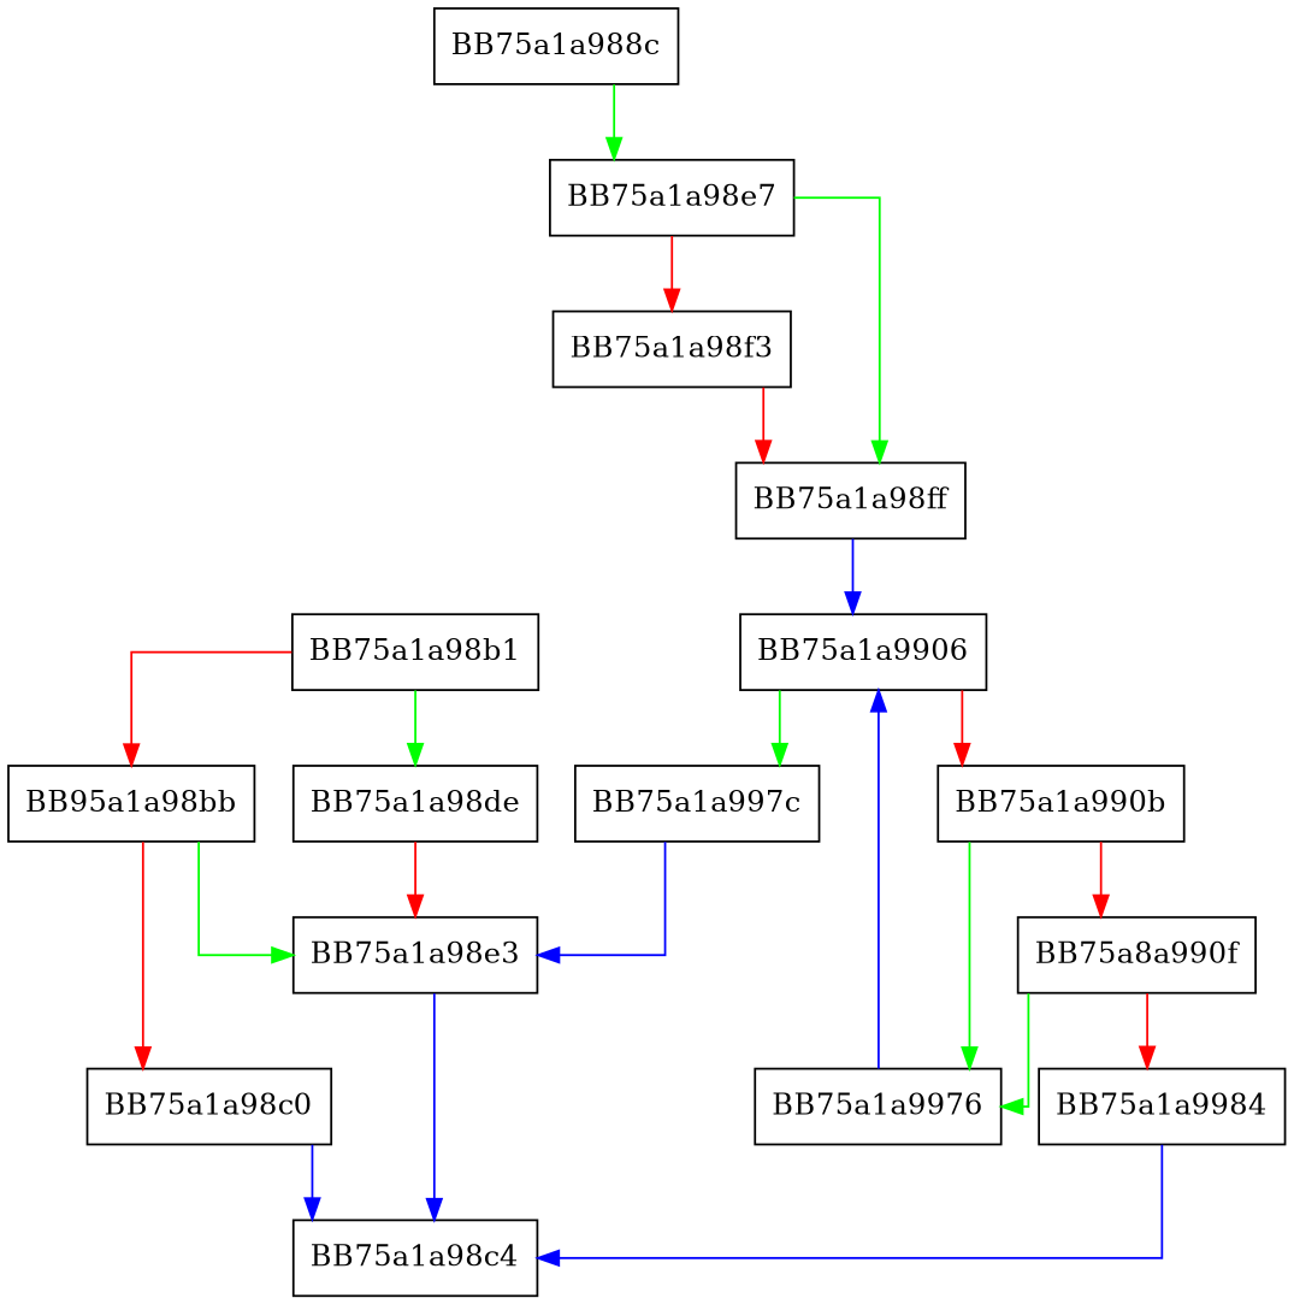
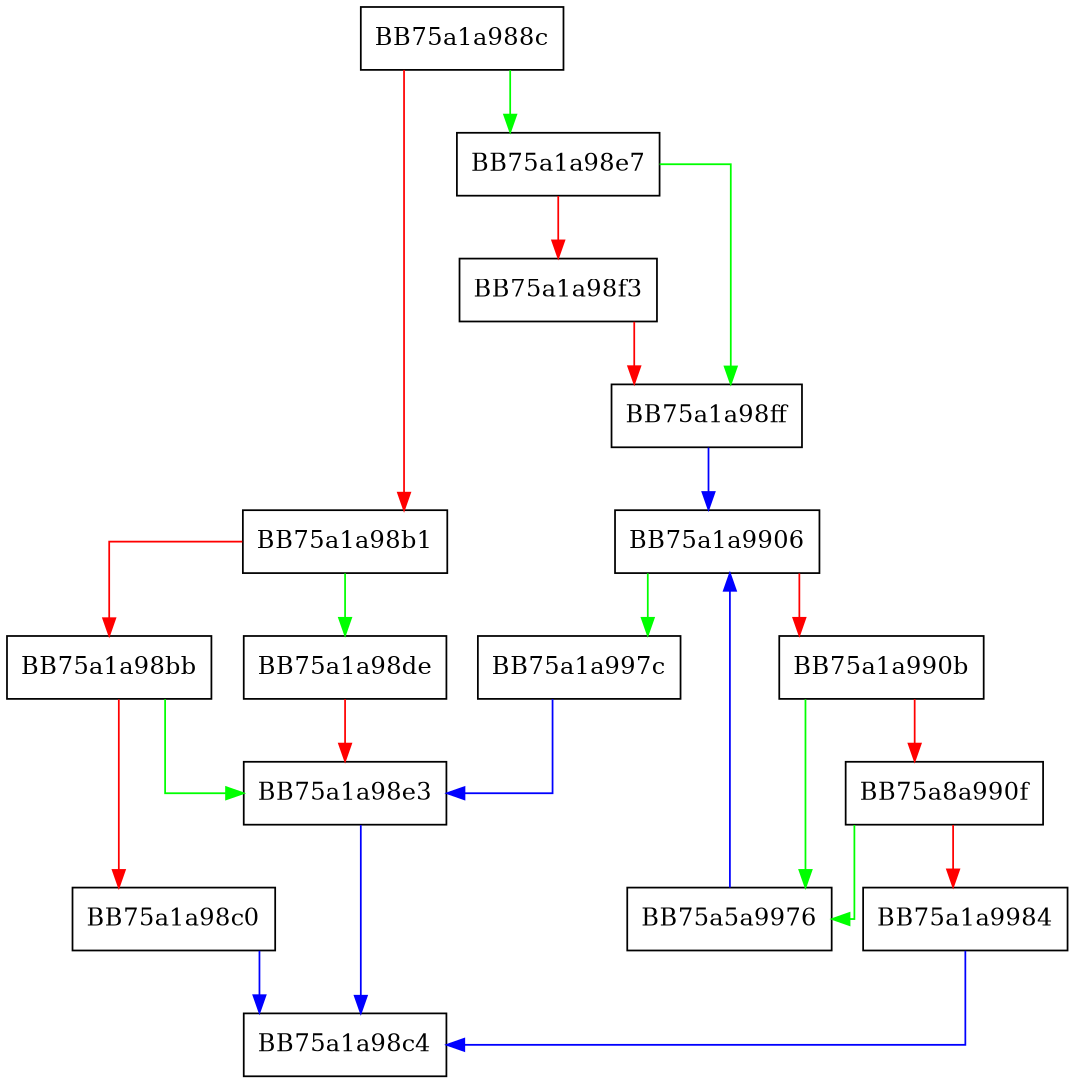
  digraph {
    splines=ortho
    node [shape=box]
    edge [color=red]
    BB75a1a988c
    BB75a1a98e7
    BB75a1a98b1
    BB75a1a98ff
    BB75a1a98f3
    BB75a1a98de
-   BB75a1a98bb [label=BB95a1a98bb]
+   BB75a1a98bb
    BB75a1a9906
    BB75a1a98e3
    BB75a1a98c0
    BB75a1a98c4
    BB75a1a997c
    BB75a1a990b
-   BB75a1a9976
+   BB75a1a9976 [label=BB75a5a9976]
    n15 [label=BB75a8a990f]
    n16 [label=BB75a1a9984]
    BB75a1a988c -> BB75a1a98e7 [color=green]
+   BB75a1a988c -> BB75a1a98b1
    BB75a1a98e7 -> BB75a1a98ff [color=green]
    BB75a1a98e7 -> BB75a1a98f3
    BB75a1a98b1 -> BB75a1a98de [color=green]
    BB75a1a98b1 -> BB75a1a98bb
    BB75a1a98ff -> BB75a1a9906 [color=blue]
    BB75a1a98f3 -> BB75a1a98ff
    BB75a1a98de -> BB75a1a98e3
    BB75a1a98bb -> BB75a1a98e3 [color=green]
    BB75a1a98bb -> BB75a1a98c0
    BB75a1a9906 -> BB75a1a997c [color=green]
    BB75a1a9906 -> BB75a1a990b
    BB75a1a98e3 -> BB75a1a98c4 [color=blue]
    BB75a1a98c0 -> BB75a1a98c4 [color=blue]
    BB75a1a997c -> BB75a1a98e3 [color=blue]
    BB75a1a990b -> BB75a1a9976 [color=green]
    BB75a1a990b -> n15
    BB75a1a9976 -> BB75a1a9906 [color=blue]
    n15 -> BB75a1a9976 [color=green]
    n15 -> n16
    n16 -> BB75a1a98c4 [color=blue]
  }
